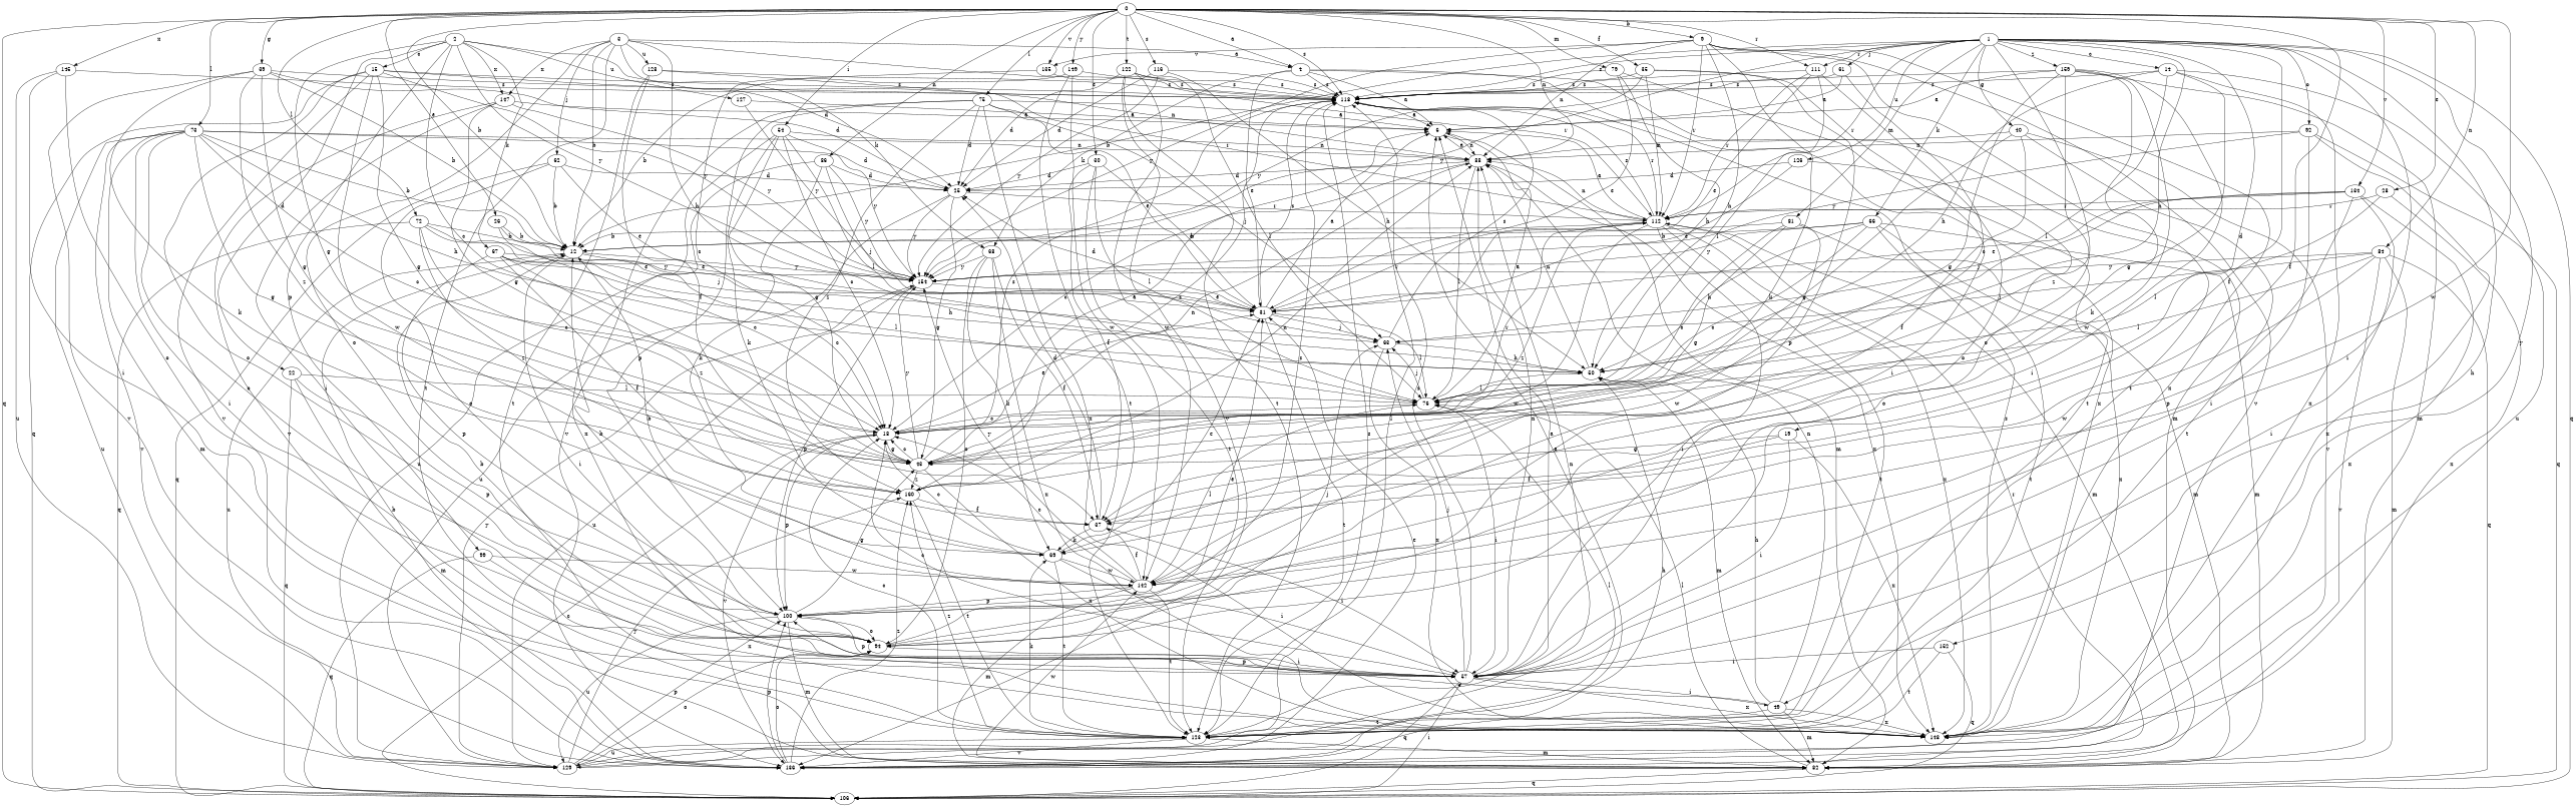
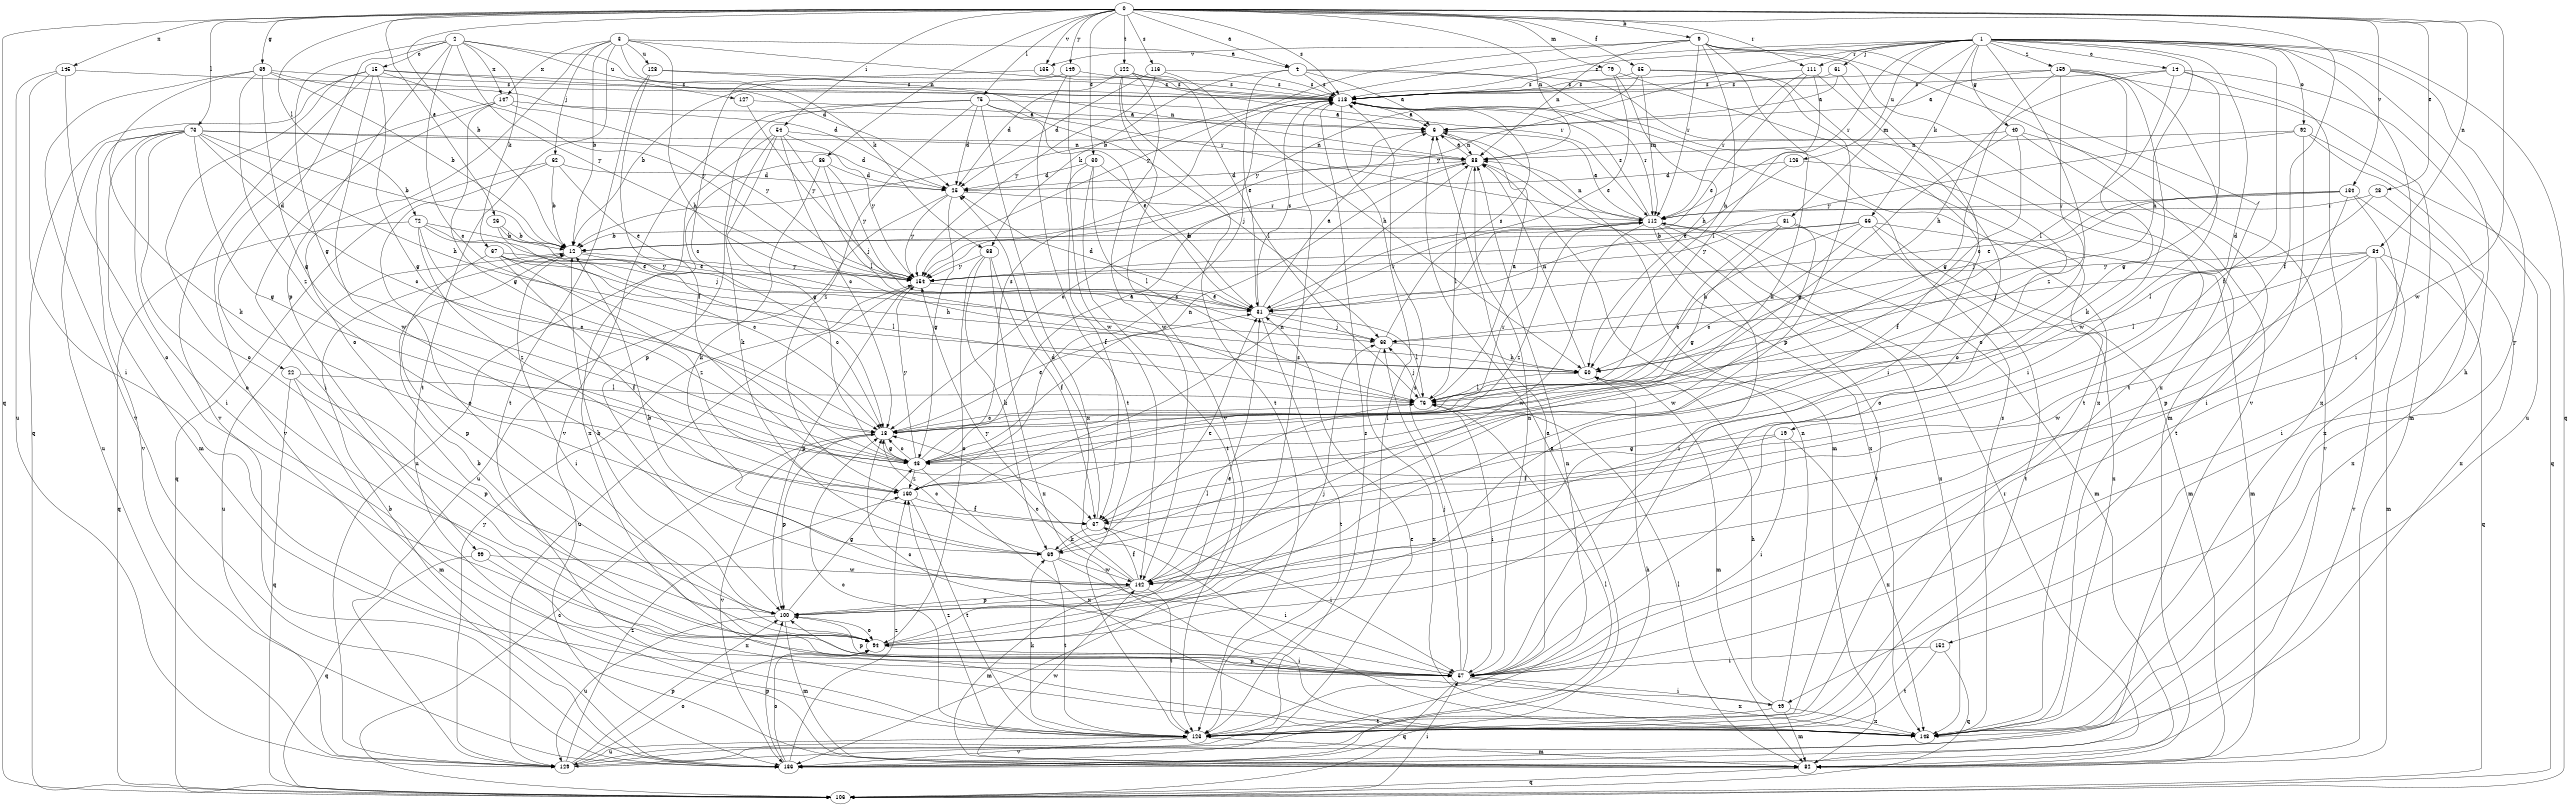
  strict digraph {
    0
    4
    9
    12
    26
    28
    30
    35
    37
    39
    54
    72
    73
    75
    79
    84
    86
    88
    106
    111
    116
    118
    122
    134
    135
    142
    145
    149
    68
    6
    31
    82
    148
    50
    112
    154
    123
    69
    136
    57
    18
    129
    76
    25
    100
    43
    160
    63
    94
    1
    14
    19
    40
    49
    61
    66
    81
    92
    126
    152
    159
    2
    15
    22
    67
    99
    127
    147
    3
    62
    128
    0 -> 4 [label=a]
    0 -> 9 [label=b]
    0 -> 12 [label=b]
    0 -> 26 [label=e]
    0 -> 28 [label=e]
    0 -> 30 [label=e]
    0 -> 35 [label=f]
    0 -> 37 [label=f]
    0 -> 39 [label=g]
    0 -> 54 [label=i]
    0 -> 72 [label=l]
    0 -> 73 [label=l]
    0 -> 75 [label=l]
    0 -> 79 [label=m]
    0 -> 84 [label=n]
    0 -> 86 [label=n]
    0 -> 88 [label=n]
    0 -> 106 [label=q]
    0 -> 111 [label=r]
    0 -> 116 [label=s]
    0 -> 118 [label=s]
    0 -> 122 [label=t]
    0 -> 134 [label=v]
    0 -> 135 [label=v]
    0 -> 142 [label=w]
    0 -> 145 [label=x]
    0 -> 149 [label=y]
    4 -> 118 [label=s]
    4 -> 68 [label=k]
    4 -> 6 [label=a]
    4 -> 31 [label=e]
    4 -> 82 [label=m]
    4 -> 148 [label=x]
    9 -> 88 [label=n]
    9 -> 135 [label=v]
    9 -> 148 [label=x]
    9 -> 50 [label=h]
    9 -> 112 [label=r]
    9 -> 154 [label=y]
    9 -> 123 [label=t]
    9 -> 69 [label=k]
    9 -> 136 [label=v]
    12 -> 154 [label=y]
    12 -> 57 [label=i]
    12 -> 18 [label=c]
    12 -> 129 [label=u]
    26 -> 12 [label=b]
    26 -> 31 [label=e]
    26 -> 18 [label=c]
    28 -> 148 [label=x]
    28 -> 112 [label=r]
    28 -> 76 [label=l]
    30 -> 37 [label=f]
    30 -> 31 [label=e]
    30 -> 123 [label=t]
    30 -> 76 [label=l]
    30 -> 25 [label=d]
    35 -> 118 [label=s]
    35 -> 112 [label=r]
    35 -> 154 [label=y]
    35 -> 57 [label=i]
    35 -> 100 [label=p]
    37 -> 69 [label=k]
    37 -> 57 [label=i]
    37 -> 25 [label=d]
    39 -> 12 [label=b]
    39 -> 118 [label=s]
    39 -> 69 [label=k]
    39 -> 136 [label=v]
    39 -> 25 [label=d]
    39 -> 43 [label=g]
    39 -> 160 [label=z]
    54 -> 88 [label=n]
    54 -> 148 [label=x]
    54 -> 154 [label=y]
    54 -> 69 [label=k]
    54 -> 18 [label=c]
    54 -> 76 [label=l]
    54 -> 43 [label=g]
    72 -> 12 [label=b]
    72 -> 106 [label=q]
    72 -> 31 [label=e]
    72 -> 18 [label=c]
    72 -> 160 [label=z]
    72 -> 63 [label=j]
    73 -> 12 [label=b]
    73 -> 88 [label=n]
    73 -> 82 [label=m]
    73 -> 50 [label=h]
    73 -> 136 [label=v]
    73 -> 57 [label=i]
    73 -> 18 [label=c]
    73 -> 129 [label=u]
    73 -> 25 [label=d]
    73 -> 43 [label=g]
    73 -> 94 [label=o]
    75 -> 6 [label=a]
    75 -> 31 [label=e]
    75 -> 148 [label=x]
    75 -> 136 [label=v]
    75 -> 25 [label=d]
    75 -> 100 [label=p]
    75 -> 160 [label=z]
    75 -> 63 [label=j]
    79 -> 118 [label=s]
    79 -> 31 [label=e]
    79 -> 50 [label=h]
    79 -> 123 [label=t]
    84 -> 106 [label=q]
    84 -> 142 [label=w]
    84 -> 82 [label=m]
    84 -> 154 [label=y]
    84 -> 136 [label=v]
    84 -> 76 [label=l]
    84 -> 63 [label=j]
    86 -> 154 [label=y]
    86 -> 69 [label=k]
    86 -> 129 [label=u]
    86 -> 25 [label=d]
    86 -> 63 [label=j]
    88 -> 6 [label=a]
    88 -> 148 [label=x]
    88 -> 18 [label=c]
    88 -> 76 [label=l]
    88 -> 25 [label=d]
    106 -> 57 [label=i]
    106 -> 18 [label=c]
    111 -> 118 [label=s]
    111 -> 31 [label=e]
    111 -> 112 [label=r]
    111 -> 76 [label=l]
    111 -> 94 [label=o]
    116 -> 118 [label=s]
    116 -> 50 [label=h]
    116 -> 154 [label=y]
    116 -> 25 [label=d]
    118 -> 6 [label=a]
    118 -> 112 [label=r]
    118 -> 123 [label=l]
    122 -> 118 [label=s]
    122 -> 142 [label=w]
    122 -> 123 [label=t]
    122 -> 136 [label=v]
    122 -> 76 [label=l]
    122 -> 25 [label=d]
    134 -> 31 [label=e]
    134 -> 148 [label=x]
    134 -> 112 [label=r]
    134 -> 57 [label=i]
    134 -> 100 [label=p]
    134 -> 63 [label=j]
    135 -> 118 [label=s]
    135 -> 18 [label=c]
    142 -> 12 [label=b]
    142 -> 37 [label=f]
    142 -> 82 [label=m]
    142 -> 154 [label=y]
    142 -> 123 [label=t]
    142 -> 18 [label=c]
    142 -> 76 [label=l]
    142 -> 100 [label=p]
    145 -> 118 [label=s]
    145 -> 57 [label=i]
    145 -> 129 [label=u]
    145 -> 94 [label=o]
    149 -> 12 [label=b]
    149 -> 118 [label=s]
    149 -> 142 [label=w]
    149 -> 123 [label=t]
    68 -> 37 [label=f]
    68 -> 148 [label=x]
    68 -> 154 [label=y]
    68 -> 69 [label=k]
    68 -> 94 [label=o]
    6 -> 88 [label=n]
    6 -> 82 [label=m]
    31 -> 118 [label=s]
    31 -> 6 [label=a]
    31 -> 112 [label=r]
    31 -> 123 [label=t]
    31 -> 76 [label=l]
    31 -> 25 [label=d]
    31 -> 63 [label=j]
    82 -> 106 [label=q]
    82 -> 142 [label=w]
    82 -> 112 [label=r]
    82 -> 76 [label=l]
    148 -> 118 [label=s]
    50 -> 88 [label=n]
    50 -> 82 [label=m]
    50 -> 76 [label=l]
    112 -> 12 [label=b]
    112 -> 88 [label=n]
    112 -> 118 [label=s]
    112 -> 142 [label=w]
    112 -> 6 [label=a]
    112 -> 82 [label=m]
    112 -> 148 [label=x]
    112 -> 123 [label=t]
    112 -> 57 [label=i]
    112 -> 160 [label=z]
    154 -> 31 [label=e]
    154 -> 129 [label=u]
    154 -> 100 [label=p]
    123 -> 6 [label=a]
    123 -> 82 [label=m]
    123 -> 69 [label=k]
    123 -> 136 [label=v]
    123 -> 18 [label=c]
    123 -> 129 [label=u]
    123 -> 160 [label=z]
    69 -> 142 [label=w]
    69 -> 31 [label=e]
    69 -> 123 [label=t]
    69 -> 57 [label=i]
    69 -> 18 [label=c]
    136 -> 12 [label=b]
    136 -> 6 [label=a]
    136 -> 31 [label=e]
    136 -> 76 [label=l]
    136 -> 100 [label=p]
    136 -> 160 [label=z]
    136 -> 94 [label=o]
    57 -> 12 [label=b]
    57 -> 88 [label=n]
    57 -> 106 [label=q]
    57 -> 118 [label=s]
    57 -> 148 [label=x]
    57 -> 18 [label=c]
    57 -> 100 [label=p]
    57 -> 63 [label=j]
    57 -> 49 [label=i]
    18 -> 31 [label=e]
    18 -> 112 [label=r]
    18 -> 136 [label=v]
    18 -> 100 [label=p]
    18 -> 43 [label=g]
    129 -> 88 [label=n]
    129 -> 118 [label=s]
    129 -> 50 [label=h]
    129 -> 154 [label=y]
    129 -> 100 [label=p]
-   129 -> 160 [label=y]
+   129 -> 160 [label=z]
    129 -> 94 [label=o]
    76 -> 6 [label=a]
    76 -> 57 [label=i]
    76 -> 18 [label=c]
    76 -> 63 [label=j]
    25 -> 112 [label=r]
    25 -> 154 [label=y]
    25 -> 129 [label=u]
    25 -> 43 [label=g]
    100 -> 12 [label=b]
    100 -> 118 [label=s]
    100 -> 82 [label=m]
    100 -> 129 [label=u]
    100 -> 43 [label=g]
    100 -> 94 [label=o]
    43 -> 88 [label=n]
    43 -> 118 [label=s]
    43 -> 6 [label=a]
    43 -> 148 [label=x]
    43 -> 154 [label=y]
    43 -> 18 [label=c]
    43 -> 160 [label=z]
    160 -> 37 [label=f]
    160 -> 88 [label=n]
    160 -> 118 [label=s]
    160 -> 123 [label=t]
    63 -> 118 [label=s]
    63 -> 148 [label=x]
    63 -> 50 [label=h]
    94 -> 31 [label=e]
    94 -> 57 [label=i]
    94 -> 63 [label=j]
    1 -> 12 [label=b]
    1 -> 37 [label=f]
    1 -> 106 [label=q]
    1 -> 111 [label=r]
    1 -> 118 [label=s]
    1 -> 50 [label=h]
    1 -> 112 [label=r]
    1 -> 154 [label=y]
    1 -> 57 [label=i]
    1 -> 94 [label=o]
    1 -> 14 [label=c]
    1 -> 19 [label=d]
    1 -> 40 [label=g]
    1 -> 49 [label=h]
    1 -> 61 [label=j]
    1 -> 66 [label=k]
    1 -> 81 [label=m]
    1 -> 92 [label=o]
    1 -> 126 [label=u]
    1 -> 152 [label=y]
    1 -> 159 [label=z]
    14 -> 118 [label=s]
    14 -> 148 [label=x]
    14 -> 50 [label=h]
    14 -> 129 [label=u]
    14 -> 76 [label=l]
    14 -> 43 [label=g]
    19 -> 37 [label=f]
    19 -> 148 [label=x]
    19 -> 57 [label=i]
    19 -> 43 [label=g]
    40 -> 37 [label=f]
    40 -> 88 [label=n]
    40 -> 123 [label=t]
    40 -> 136 [label=v]
    40 -> 43 [label=g]
    49 -> 88 [label=n]
    49 -> 82 [label=m]
    49 -> 148 [label=x]
    49 -> 50 [label=h]
    49 -> 123 [label=t]
    49 -> 100 [label=p]
    61 -> 118 [label=s]
    61 -> 6 [label=a]
    61 -> 18 [label=c]
    66 -> 12 [label=b]
    66 -> 82 [label=m]
    66 -> 148 [label=x]
    66 -> 50 [label=h]
    66 -> 154 [label=y]
    66 -> 123 [label=t]
    66 -> 18 [label=c]
    81 -> 12 [label=b]
    81 -> 142 [label=w]
    81 -> 82 [label=m]
    81 -> 18 [label=c]
    81 -> 43 [label=g]
    92 -> 88 [label=n]
    92 -> 106 [label=q]
    92 -> 148 [label=x]
    92 -> 154 [label=y]
    92 -> 57 [label=i]
    126 -> 31 [label=e]
    126 -> 25 [label=d]
    126 -> 94 [label=o]
    152 -> 106 [label=q]
    152 -> 123 [label=t]
    152 -> 57 [label=i]
    159 -> 118 [label=s]
    159 -> 142 [label=w]
    159 -> 6 [label=a]
    159 -> 82 [label=m]
    159 -> 69 [label=k]
    159 -> 57 [label=i]
    159 -> 43 [label=g]
    159 -> 160 [label=z]
    2 -> 154 [label=y]
    2 -> 18 [label=c]
    2 -> 25 [label=d]
    2 -> 43 [label=g]
    2 -> 15 [label=c]
    2 -> 22 [label=d]
    2 -> 67 [label=k]
    2 -> 99 [label=p]
    2 -> 127 [label=u]
    2 -> 147 [label=x]
    15 -> 88 [label=n]
    15 -> 106 [label=q]
    15 -> 118 [label=s]
    15 -> 142 [label=w]
    15 -> 154 [label=y]
    15 -> 136 [label=v]
    15 -> 43 [label=g]
    15 -> 94 [label=o]
    22 -> 106 [label=q]
    22 -> 82 [label=m]
    22 -> 76 [label=l]
    22 -> 100 [label=p]
    67 -> 37 [label=f]
    67 -> 50 [label=h]
    67 -> 154 [label=y]
    67 -> 76 [label=l]
    67 -> 100 [label=p]
    67 -> 160 [label=z]
    99 -> 106 [label=q]
    99 -> 142 [label=w]
    99 -> 148 [label=x]
    127 -> 6 [label=a]
    127 -> 154 [label=y]
    147 -> 6 [label=a]
    147 -> 154 [label=y]
    147 -> 136 [label=v]
    147 -> 57 [label=i]
    147 -> 43 [label=g]
    3 -> 4 [label=a]
    3 -> 12 [label=b]
    3 -> 68 [label=k]
    3 -> 50 [label=h]
    3 -> 112 [label=r]
    3 -> 123 [label=t]
    3 -> 94 [label=o]
    3 -> 147 [label=x]
    3 -> 62 [label=j]
    3 -> 128 [label=u]
    62 -> 12 [label=b]
    62 -> 106 [label=q]
    62 -> 31 [label=e]
    62 -> 25 [label=d]
    62 -> 94 [label=o]
    128 -> 37 [label=f]
    128 -> 118 [label=s]
    128 -> 112 [label=r]
    128 -> 123 [label=t]
  }
